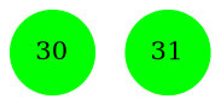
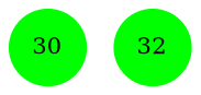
  digraph {
    ranksep=2.0
    node [color=green shape=circle style=filled]
    30
-   31
+   31 [label=32]
    subgraph sub_1 {
      rank=same
    }
    subgraph sub_2 {
      rank=same
    }
    subgraph sub_3 {
      rank=same
      30
      31
    }
  }
